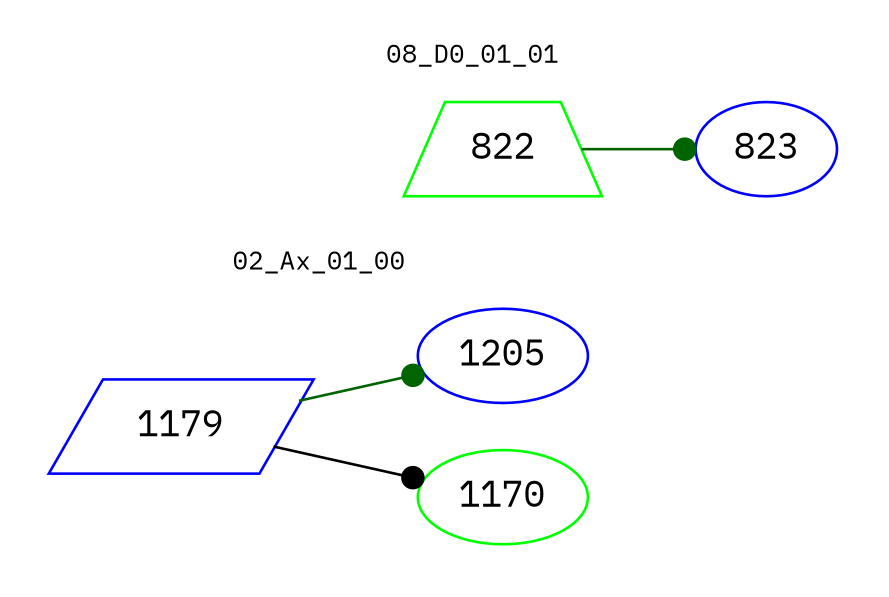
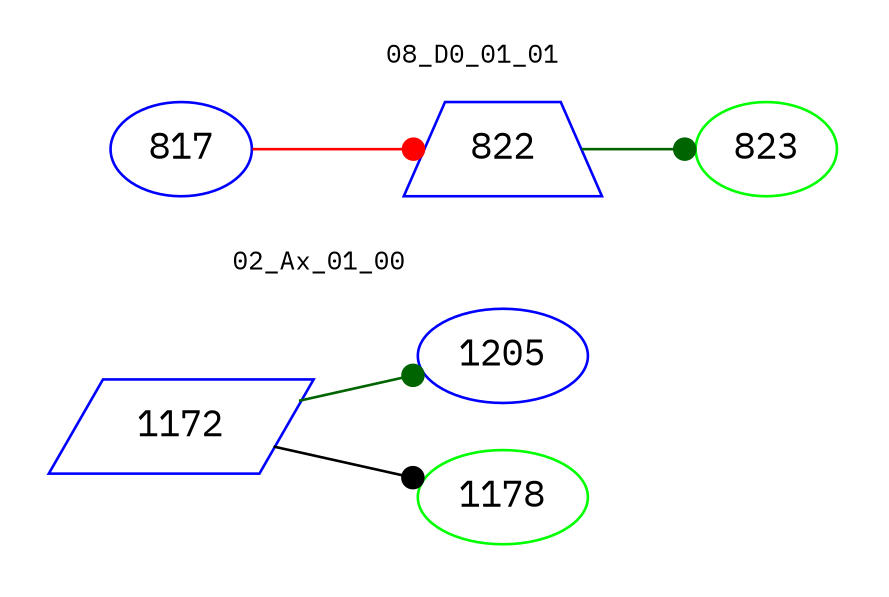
  digraph {
    fontname="IBM Plex Mono"
    rankdir=LR
    node [color=blue fontname="IBM Plex Mono" shape=ellipse]
    edge [arrowhead=dot color=darkgreen fontname="IBM Plex Mono"]
-   n1 [label=1179 shape=parallelogram]
-   n2 [color=green label=1170]
+   n1 [label=1172 shape=parallelogram]
+   n2 [color=green label=1178]
    n3 [label=1205]
-   n5 [color=green label=822 shape=trapezium]
-   n6 [label=823]
+   n4 [label=817]
+   n5 [label=822 shape=trapezium]
+   n6 [color=green label=823]
    subgraph cluster_1 {
      color=white
      fontsize=10
      label="02_Ax_01_00"
      n1
      n2
      n3
    }
    subgraph cluster_2 {
      color=white
      fontsize=10
      label="08_D0_01_01"
+     n4
      n5
      n6
    }
    n1 -> n2 [color=black]
    n1 -> n3
+   n4 -> n5 [color=red]
    n5 -> n6
  }
